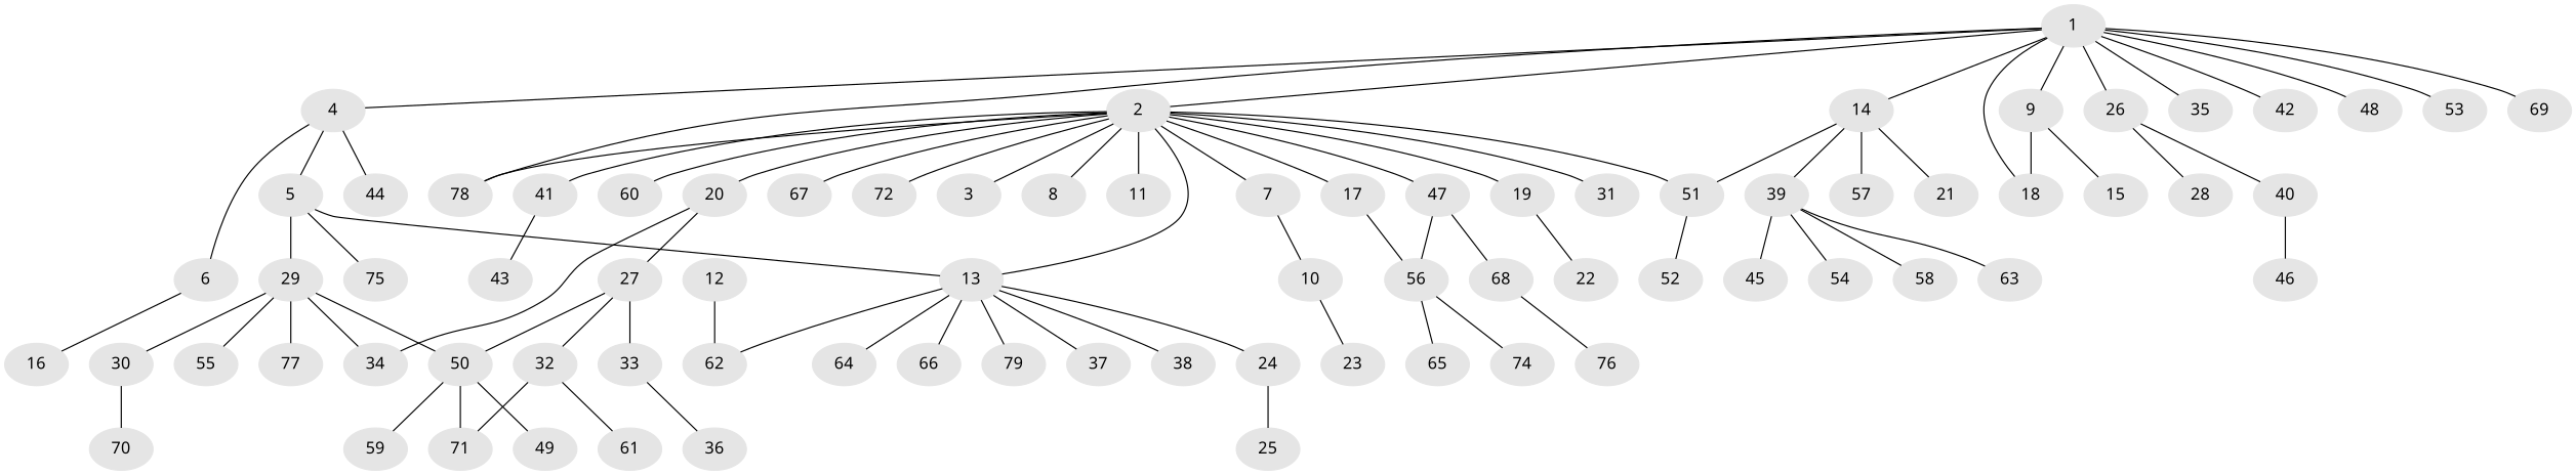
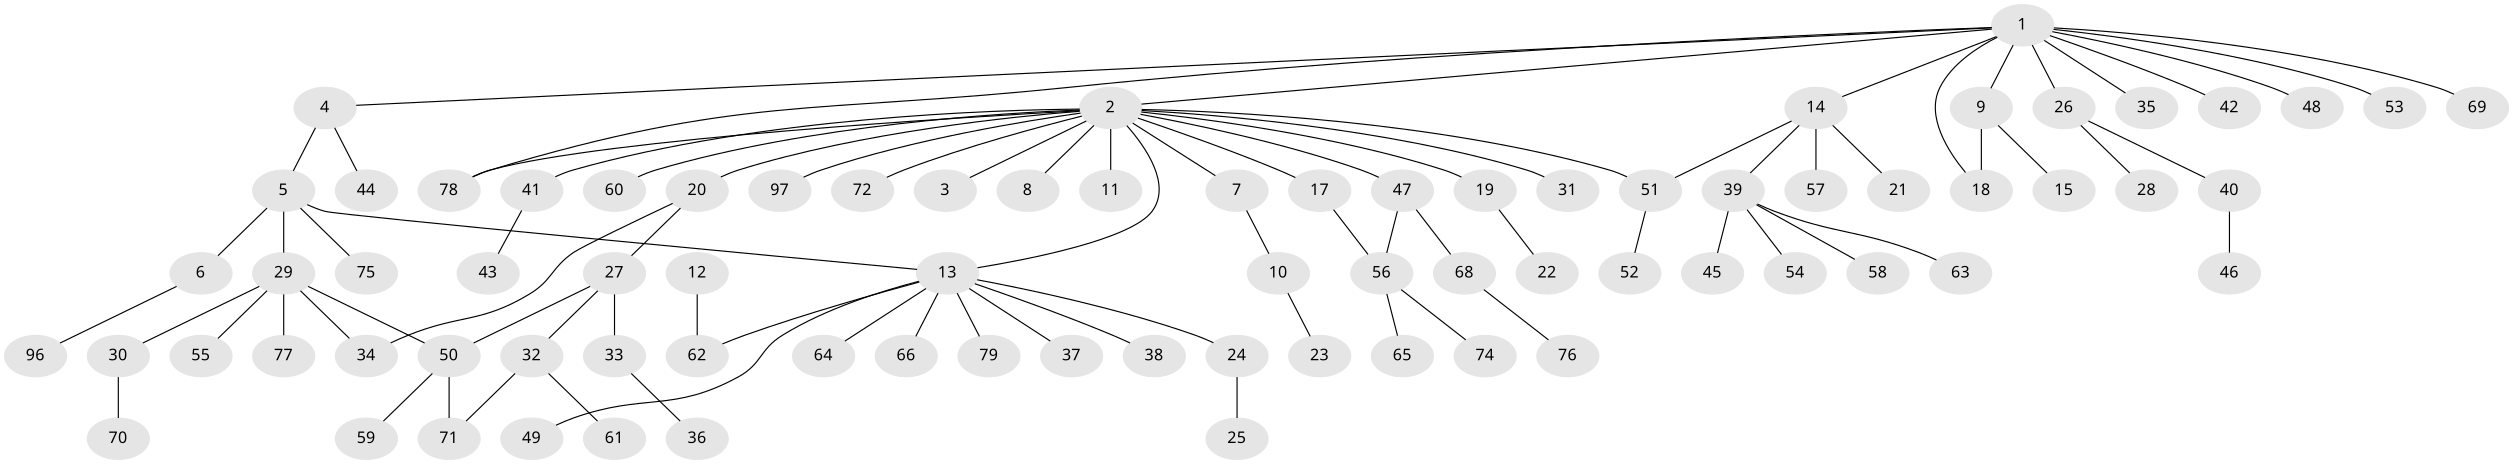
  graph {
    fontname="Noto Sans"
    node [color=gray90 fontname="Noto Sans" style=filled]
    edge [fontname="Noto Sans"]
    1
    2
    4
    9
    14
    18
    26
    35
    42
    48
    53
    69
    78
    3
    7
    8
    11
    13
    17
    19
    20
    31
    41
    47
    51
    60
-   67
+   67 [label=97]
    72
    5
    6
    44
    15
    21
    39
    57
    28
    40
    10
    12
    62
    24
    37
    38
    49
    64
    66
    n47 [label=79]
    56
    22
    34
    27
    43
    68
    52
    29
    75
-   16
+   16 [label=96]
    50
    30
    55
    77
    23
    25
    45
    54
    58
    63
    65
    74
    32
    33
    46
    61
    71
    36
    59
    70
    76
    1 -- 2
    1 -- 4
    1 -- 9
    1 -- 14
    1 -- 18
    1 -- 26
    1 -- 35
    1 -- 42
    1 -- 48
    1 -- 53
    1 -- 69
    1 -- 78
    2 -- 78
    2 -- 3
    2 -- 7
    2 -- 8
    2 -- 11
    2 -- 13
    2 -- 17
    2 -- 19
    2 -- 20
    2 -- 31
    2 -- 41
    2 -- 47
    2 -- 51
    2 -- 60
    2 -- 67
    2 -- 72
    4 -- 5
-   4 -- 6
+   5 -- 6
    4 -- 44
    9 -- 18
    9 -- 15
    14 -- 51
    14 -- 21
    14 -- 39
    14 -- 57
    26 -- 28
    26 -- 40
    7 -- 10
    13 -- 62
    13 -- 24
    13 -- 37
    13 -- 38
-   50 -- 49
+   13 -- 49
    13 -- 64
    13 -- 66
    13 -- n47
    17 -- 56
    19 -- 22
    20 -- 34
    20 -- 27
    41 -- 43
    47 -- 56
    47 -- 68
    51 -- 52
    5 -- 13
    5 -- 29
    5 -- 75
    6 -- 16
    39 -- 45
    39 -- 54
    39 -- 58
    39 -- 63
    40 -- 46
    10 -- 23
    12 -- 62
    24 -- 25
    56 -- 65
    56 -- 74
    27 -- 50
    27 -- 32
    27 -- 33
    68 -- 76
    29 -- 34
    29 -- 50
    29 -- 30
    29 -- 55
    29 -- 77
    50 -- 71
    50 -- 59
    30 -- 70
    32 -- 61
    32 -- 71
    33 -- 36
  }
